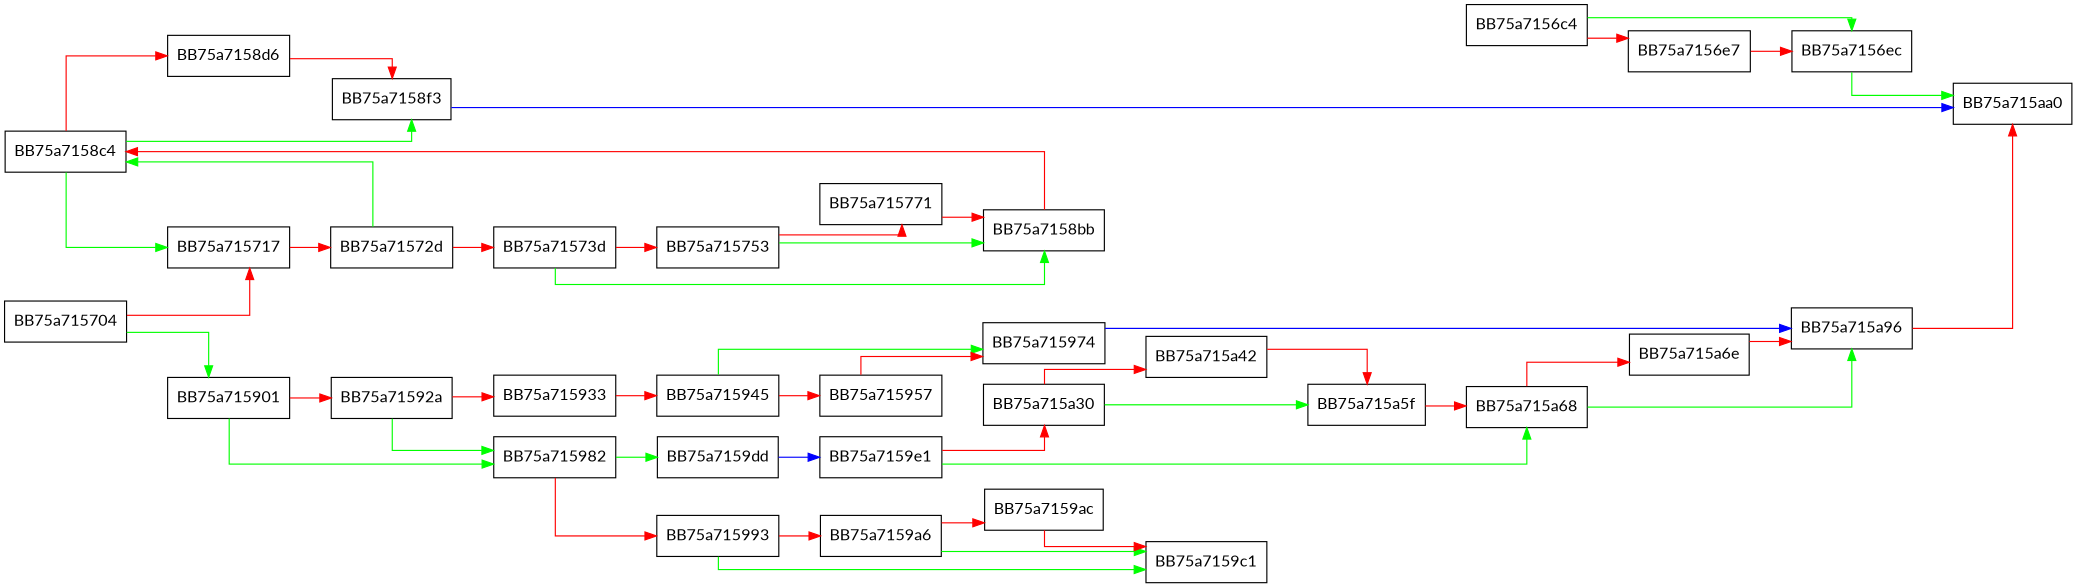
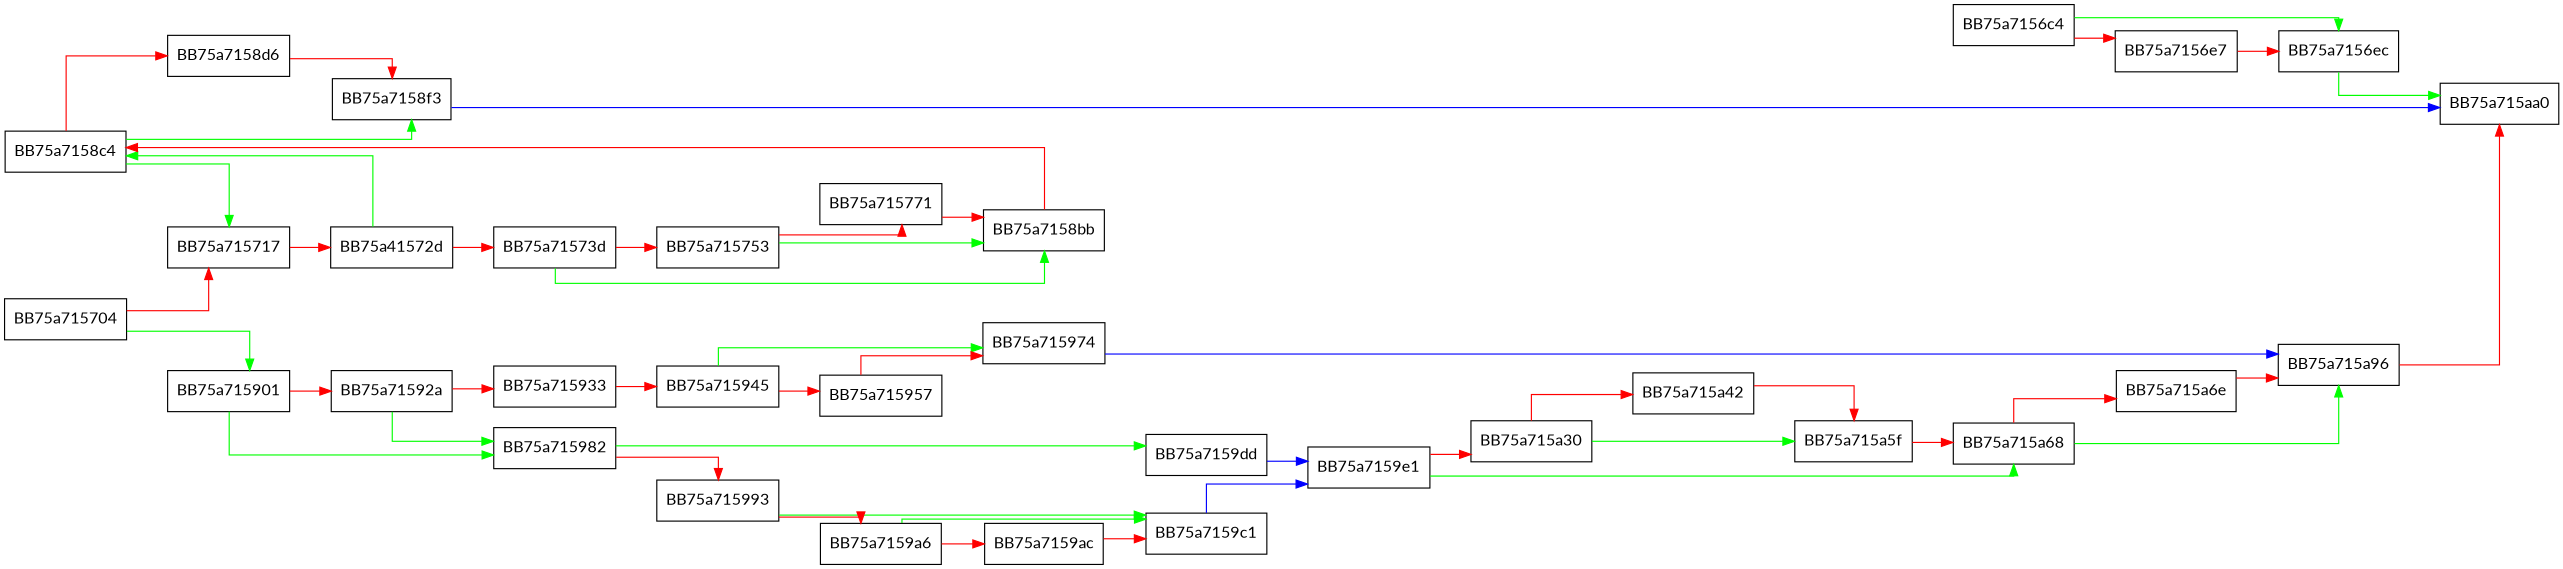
  digraph {
    fontname=Lato
    rankdir=LR
    splines=ortho
    node [fontname=Lato shape=box]
    edge [color=red fontname=Lato]
    BB75a7156c4
    BB75a7156ec
    BB75a7156e7
    BB75a715aa0
    BB75a715704
    BB75a715901
    BB75a715717
    BB75a715982
    BB75a71592a
-   BB75a71572d
+   BB75a71572d [label=BB75a41572d]
    BB75a7159dd
    BB75a715993
    BB75a715933
    BB75a7158c4
    BB75a7158f3
    BB75a7158d6
    BB75a71573d
    BB75a7158bb
    BB75a715753
    BB75a715771
    BB75a7159e1
    BB75a7159c1
    BB75a7159a6
    BB75a715945
    BB75a715974
    BB75a715957
    BB75a715a96
    BB75a715a68
    BB75a715a30
    BB75a7159ac
    BB75a715a6e
    BB75a715a5f
    BB75a715a42
    BB75a7156c4 -> BB75a7156ec [color=green]
    BB75a7156c4 -> BB75a7156e7
    BB75a7156ec -> BB75a715aa0 [color=green]
    BB75a7156e7 -> BB75a7156ec
    BB75a715704 -> BB75a715901 [color=green]
    BB75a715704 -> BB75a715717
    BB75a715901 -> BB75a715982 [color=green]
    BB75a715901 -> BB75a71592a
    BB75a715717 -> BB75a71572d
    BB75a715982 -> BB75a7159dd [color=green]
    BB75a715982 -> BB75a715993
    BB75a71592a -> BB75a715982 [color=green]
    BB75a71592a -> BB75a715933
    BB75a71572d -> BB75a7158c4 [color=green]
    BB75a71572d -> BB75a71573d
    BB75a7159dd -> BB75a7159e1 [color=blue]
    BB75a715993 -> BB75a7159c1 [color=green]
    BB75a715993 -> BB75a7159a6
    BB75a715933 -> BB75a715945
    BB75a7158c4 -> BB75a715717 [color=green]
    BB75a7158c4 -> BB75a7158f3 [color=green]
    BB75a7158c4 -> BB75a7158d6
    BB75a7158f3 -> BB75a715aa0 [color=blue]
    BB75a7158d6 -> BB75a7158f3
    BB75a71573d -> BB75a7158bb [color=green]
    BB75a71573d -> BB75a715753
    BB75a7158bb -> BB75a7158c4
    BB75a715753 -> BB75a7158bb [color=green]
    BB75a715753 -> BB75a715771
    BB75a715771 -> BB75a7158bb
    BB75a7159e1 -> BB75a715a68 [color=green]
    BB75a7159e1 -> BB75a715a30
+   BB75a7159c1 -> BB75a7159e1 [color=blue]
    BB75a7159a6 -> BB75a7159c1 [color=green]
    BB75a7159a6 -> BB75a7159ac
    BB75a715945 -> BB75a715974 [color=green]
    BB75a715945 -> BB75a715957
    BB75a715974 -> BB75a715a96 [color=blue]
    BB75a715957 -> BB75a715974
    BB75a715a96 -> BB75a715aa0
    BB75a715a68 -> BB75a715a96 [color=green]
    BB75a715a68 -> BB75a715a6e
    BB75a715a30 -> BB75a715a5f [color=green]
    BB75a715a30 -> BB75a715a42
    BB75a7159ac -> BB75a7159c1
    BB75a715a6e -> BB75a715a96
    BB75a715a5f -> BB75a715a68
    BB75a715a42 -> BB75a715a5f
  }
